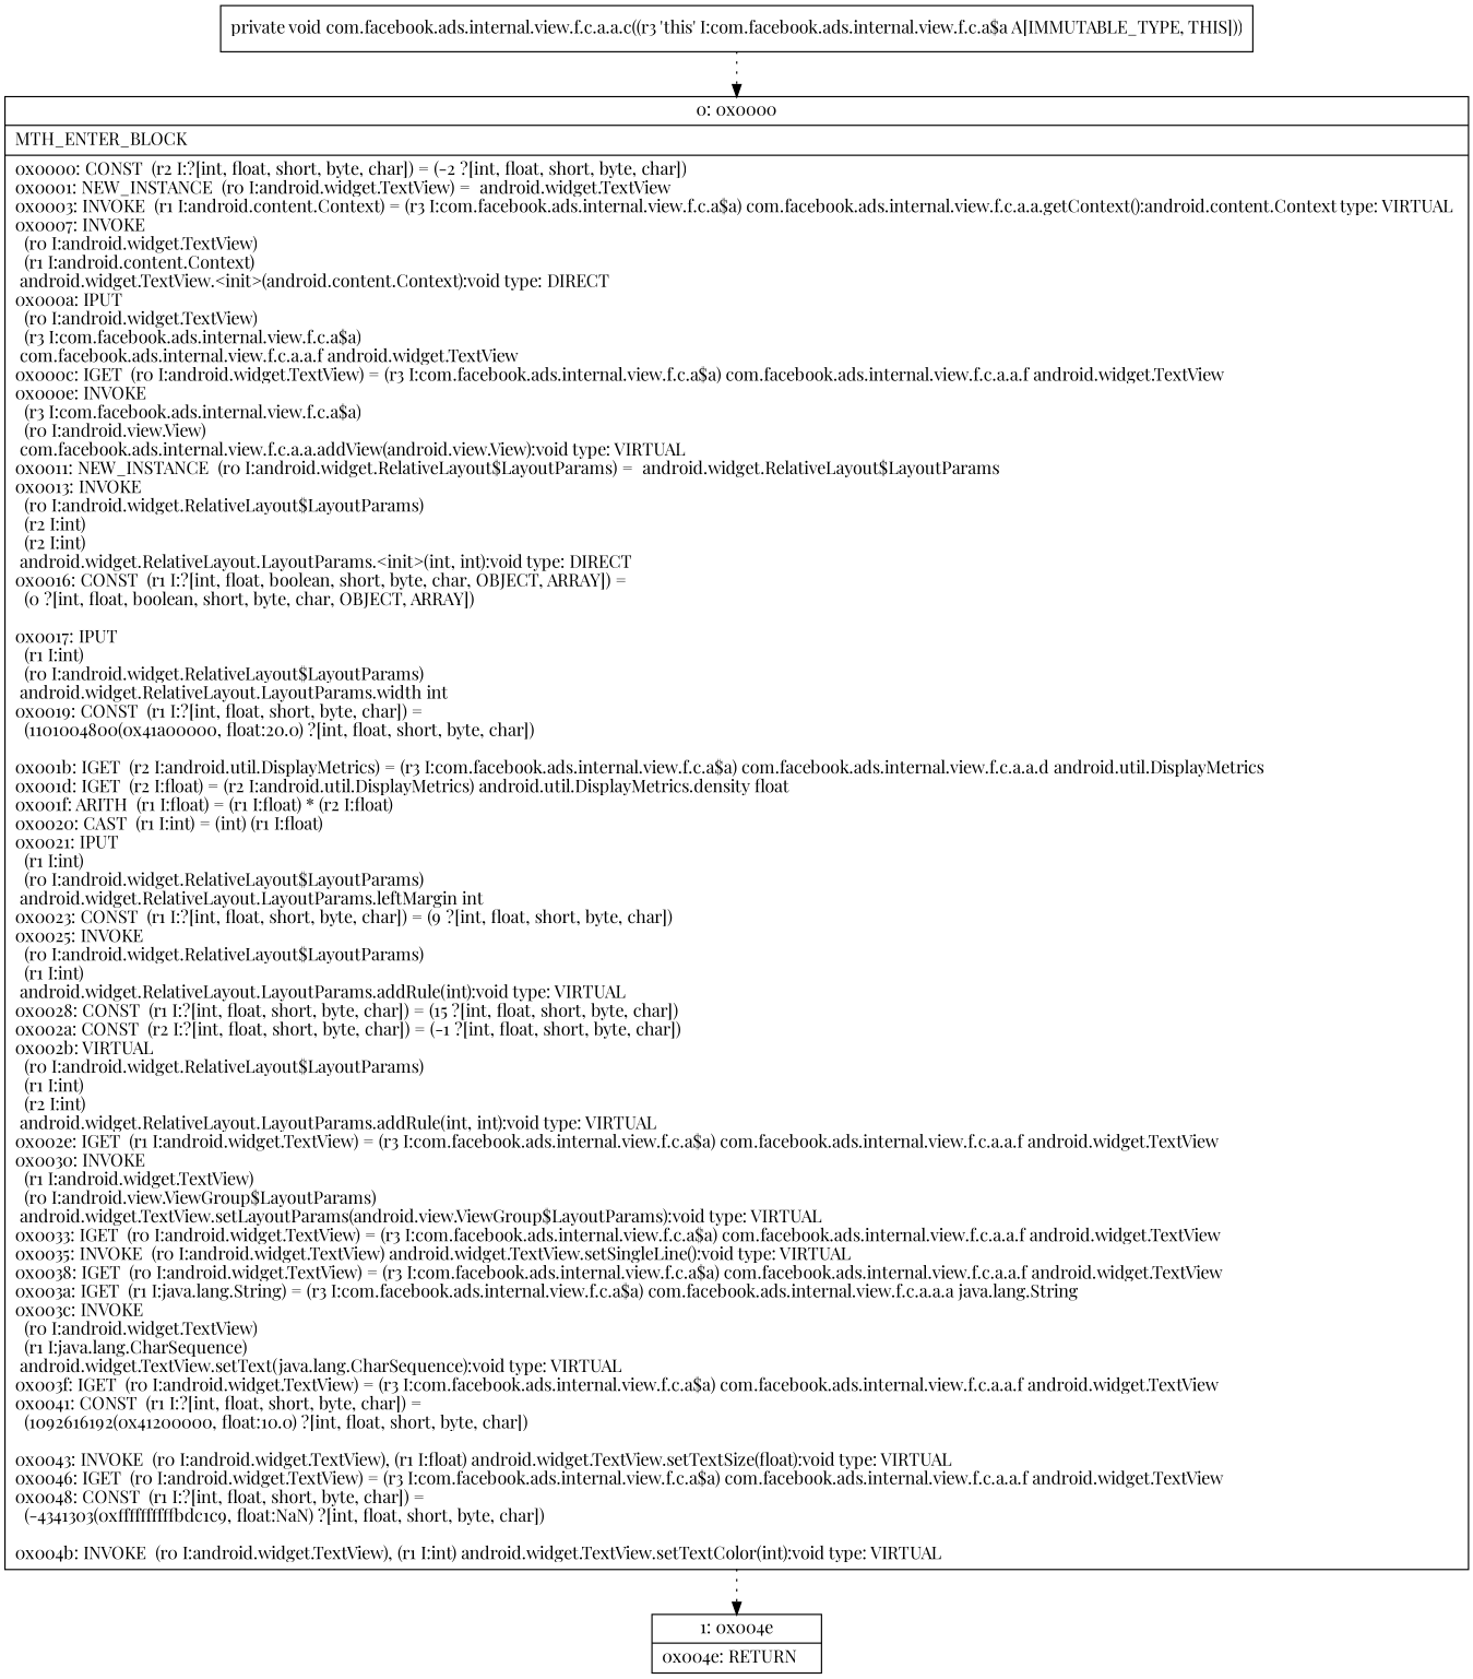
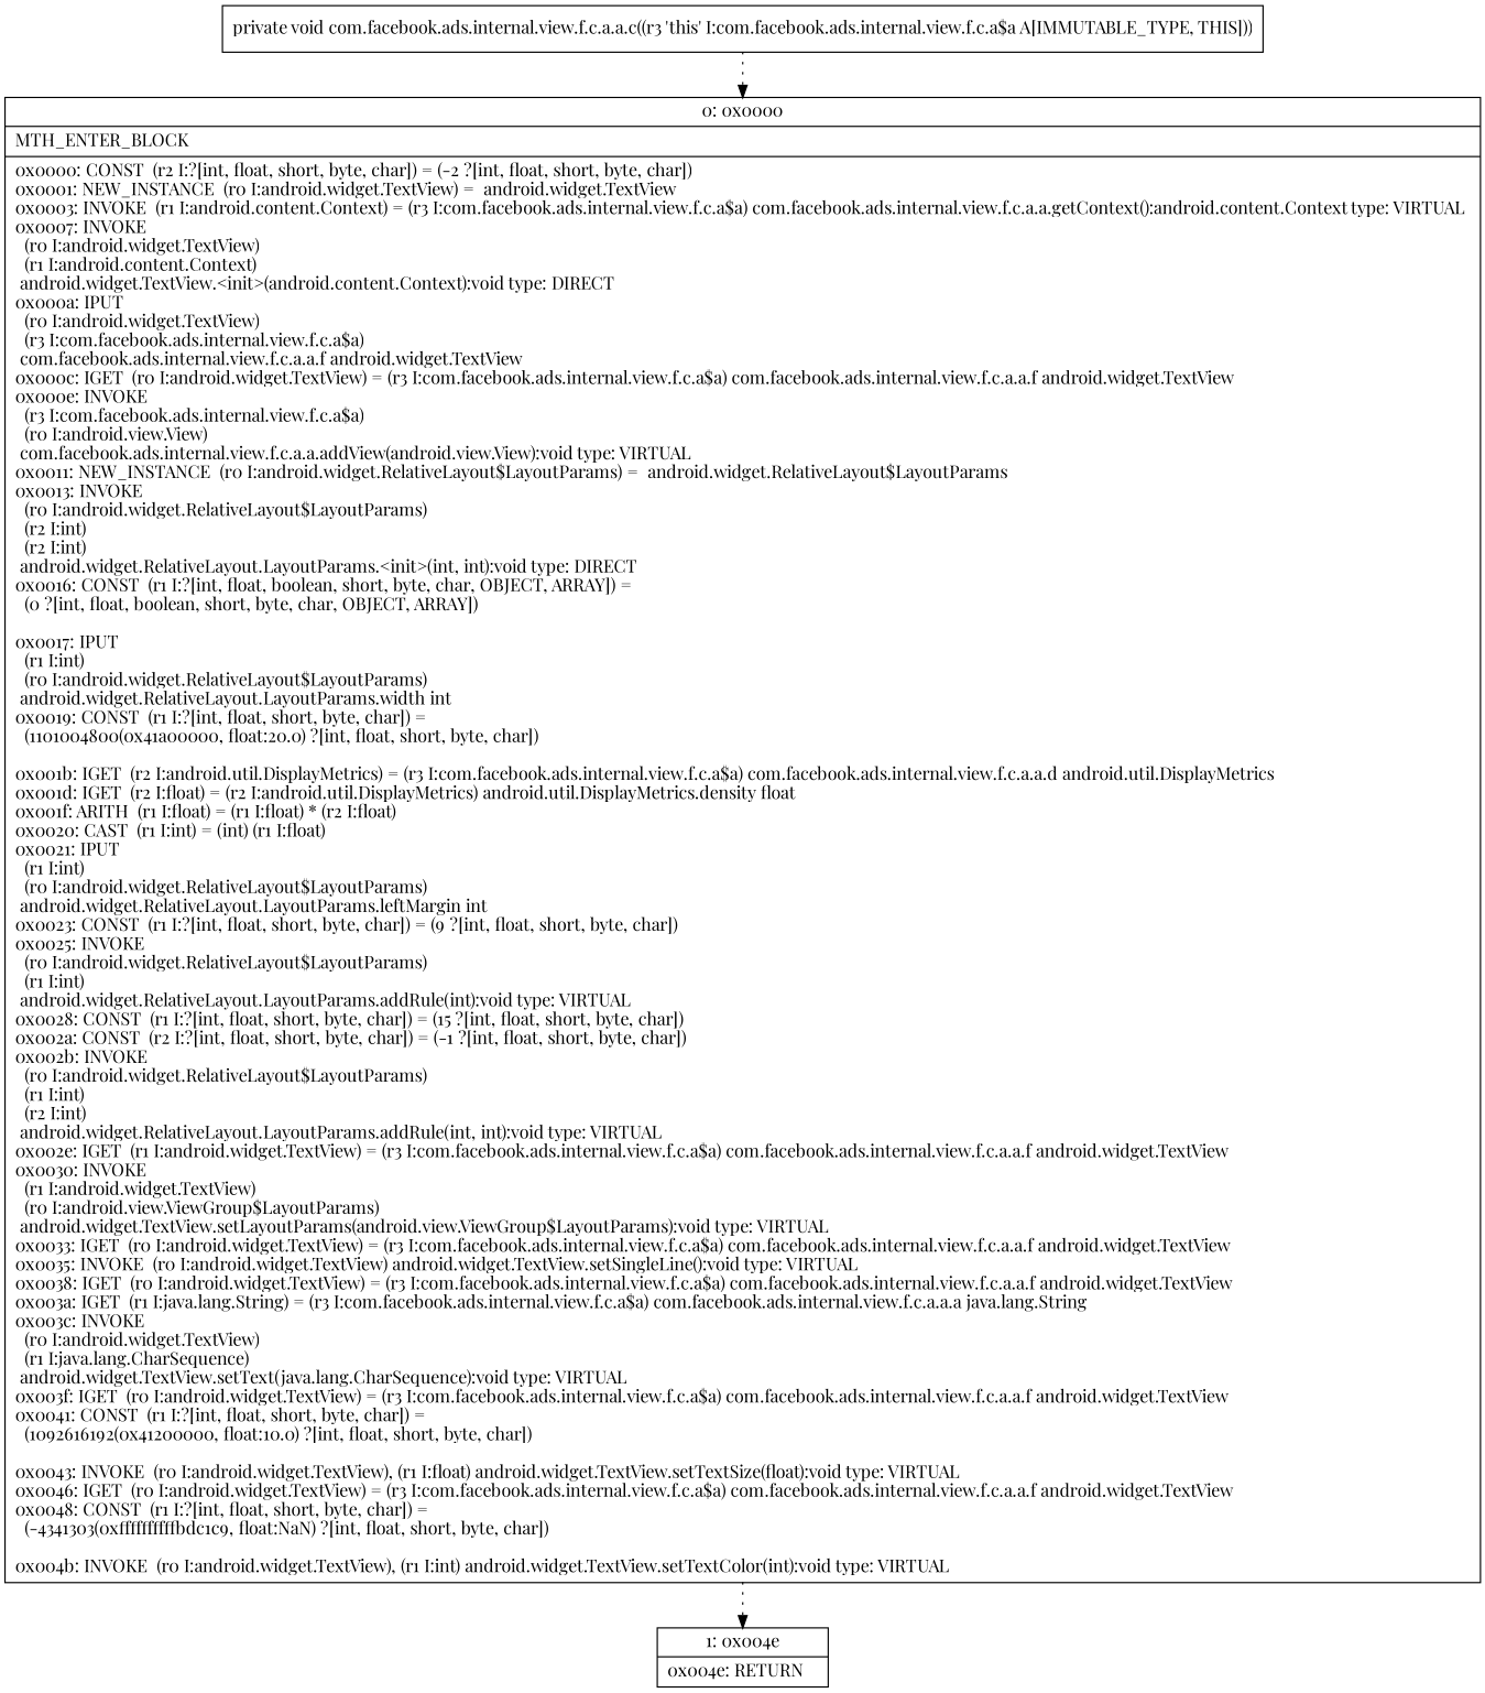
  digraph {
    fontname="Playfair Display"
    node [shape=record fontname="Playfair Display"]
    edge [style=dotted fontname="Playfair Display"]
-   n1 [label="{0\:\ 0x0000|MTH_ENTER_BLOCK\l|0x0000: CONST  (r2 I:?[int, float, short, byte, char]) = (\-2 ?[int, float, short, byte, char]) \l0x0001: NEW_INSTANCE  (r0 I:android.widget.TextView) =  android.widget.TextView \l0x0003: INVOKE  (r1 I:android.content.Context) = (r3 I:com.facebook.ads.internal.view.f.c.a$a) com.facebook.ads.internal.view.f.c.a.a.getContext():android.content.Context type: VIRTUAL \l0x0007: INVOKE  \l  (r0 I:android.widget.TextView)\l  (r1 I:android.content.Context)\l android.widget.TextView.\<init\>(android.content.Context):void type: DIRECT \l0x000a: IPUT  \l  (r0 I:android.widget.TextView)\l  (r3 I:com.facebook.ads.internal.view.f.c.a$a)\l com.facebook.ads.internal.view.f.c.a.a.f android.widget.TextView \l0x000c: IGET  (r0 I:android.widget.TextView) = (r3 I:com.facebook.ads.internal.view.f.c.a$a) com.facebook.ads.internal.view.f.c.a.a.f android.widget.TextView \l0x000e: INVOKE  \l  (r3 I:com.facebook.ads.internal.view.f.c.a$a)\l  (r0 I:android.view.View)\l com.facebook.ads.internal.view.f.c.a.a.addView(android.view.View):void type: VIRTUAL \l0x0011: NEW_INSTANCE  (r0 I:android.widget.RelativeLayout$LayoutParams) =  android.widget.RelativeLayout$LayoutParams \l0x0013: INVOKE  \l  (r0 I:android.widget.RelativeLayout$LayoutParams)\l  (r2 I:int)\l  (r2 I:int)\l android.widget.RelativeLayout.LayoutParams.\<init\>(int, int):void type: DIRECT \l0x0016: CONST  (r1 I:?[int, float, boolean, short, byte, char, OBJECT, ARRAY]) = \l  (0 ?[int, float, boolean, short, byte, char, OBJECT, ARRAY])\l \l0x0017: IPUT  \l  (r1 I:int)\l  (r0 I:android.widget.RelativeLayout$LayoutParams)\l android.widget.RelativeLayout.LayoutParams.width int \l0x0019: CONST  (r1 I:?[int, float, short, byte, char]) = \l  (1101004800(0x41a00000, float:20.0) ?[int, float, short, byte, char])\l \l0x001b: IGET  (r2 I:android.util.DisplayMetrics) = (r3 I:com.facebook.ads.internal.view.f.c.a$a) com.facebook.ads.internal.view.f.c.a.a.d android.util.DisplayMetrics \l0x001d: IGET  (r2 I:float) = (r2 I:android.util.DisplayMetrics) android.util.DisplayMetrics.density float \l0x001f: ARITH  (r1 I:float) = (r1 I:float) * (r2 I:float) \l0x0020: CAST  (r1 I:int) = (int) (r1 I:float) \l0x0021: IPUT  \l  (r1 I:int)\l  (r0 I:android.widget.RelativeLayout$LayoutParams)\l android.widget.RelativeLayout.LayoutParams.leftMargin int \l0x0023: CONST  (r1 I:?[int, float, short, byte, char]) = (9 ?[int, float, short, byte, char]) \l0x0025: INVOKE  \l  (r0 I:android.widget.RelativeLayout$LayoutParams)\l  (r1 I:int)\l android.widget.RelativeLayout.LayoutParams.addRule(int):void type: VIRTUAL \l0x0028: CONST  (r1 I:?[int, float, short, byte, char]) = (15 ?[int, float, short, byte, char]) \l0x002a: CONST  (r2 I:?[int, float, short, byte, char]) = (\-1 ?[int, float, short, byte, char]) \l0x002b: VIRTUAL  \l  (r0 I:android.widget.RelativeLayout$LayoutParams)\l  (r1 I:int)\l  (r2 I:int)\l android.widget.RelativeLayout.LayoutParams.addRule(int, int):void type: VIRTUAL \l0x002e: IGET  (r1 I:android.widget.TextView) = (r3 I:com.facebook.ads.internal.view.f.c.a$a) com.facebook.ads.internal.view.f.c.a.a.f android.widget.TextView \l0x0030: INVOKE  \l  (r1 I:android.widget.TextView)\l  (r0 I:android.view.ViewGroup$LayoutParams)\l android.widget.TextView.setLayoutParams(android.view.ViewGroup$LayoutParams):void type: VIRTUAL \l0x0033: IGET  (r0 I:android.widget.TextView) = (r3 I:com.facebook.ads.internal.view.f.c.a$a) com.facebook.ads.internal.view.f.c.a.a.f android.widget.TextView \l0x0035: INVOKE  (r0 I:android.widget.TextView) android.widget.TextView.setSingleLine():void type: VIRTUAL \l0x0038: IGET  (r0 I:android.widget.TextView) = (r3 I:com.facebook.ads.internal.view.f.c.a$a) com.facebook.ads.internal.view.f.c.a.a.f android.widget.TextView \l0x003a: IGET  (r1 I:java.lang.String) = (r3 I:com.facebook.ads.internal.view.f.c.a$a) com.facebook.ads.internal.view.f.c.a.a.a java.lang.String \l0x003c: INVOKE  \l  (r0 I:android.widget.TextView)\l  (r1 I:java.lang.CharSequence)\l android.widget.TextView.setText(java.lang.CharSequence):void type: VIRTUAL \l0x003f: IGET  (r0 I:android.widget.TextView) = (r3 I:com.facebook.ads.internal.view.f.c.a$a) com.facebook.ads.internal.view.f.c.a.a.f android.widget.TextView \l0x0041: CONST  (r1 I:?[int, float, short, byte, char]) = \l  (1092616192(0x41200000, float:10.0) ?[int, float, short, byte, char])\l \l0x0043: INVOKE  (r0 I:android.widget.TextView), (r1 I:float) android.widget.TextView.setTextSize(float):void type: VIRTUAL \l0x0046: IGET  (r0 I:android.widget.TextView) = (r3 I:com.facebook.ads.internal.view.f.c.a$a) com.facebook.ads.internal.view.f.c.a.a.f android.widget.TextView \l0x0048: CONST  (r1 I:?[int, float, short, byte, char]) = \l  (\-4341303(0xffffffffffbdc1c9, float:NaN) ?[int, float, short, byte, char])\l \l0x004b: INVOKE  (r0 I:android.widget.TextView), (r1 I:int) android.widget.TextView.setTextColor(int):void type: VIRTUAL \l}"]
+   n1 [label="{0\:\ 0x0000|MTH_ENTER_BLOCK\l|0x0000: CONST  (r2 I:?[int, float, short, byte, char]) = (\-2 ?[int, float, short, byte, char]) \l0x0001: NEW_INSTANCE  (r0 I:android.widget.TextView) =  android.widget.TextView \l0x0003: INVOKE  (r1 I:android.content.Context) = (r3 I:com.facebook.ads.internal.view.f.c.a$a) com.facebook.ads.internal.view.f.c.a.a.getContext():android.content.Context type: VIRTUAL \l0x0007: INVOKE  \l  (r0 I:android.widget.TextView)\l  (r1 I:android.content.Context)\l android.widget.TextView.\<init\>(android.content.Context):void type: DIRECT \l0x000a: IPUT  \l  (r0 I:android.widget.TextView)\l  (r3 I:com.facebook.ads.internal.view.f.c.a$a)\l com.facebook.ads.internal.view.f.c.a.a.f android.widget.TextView \l0x000c: IGET  (r0 I:android.widget.TextView) = (r3 I:com.facebook.ads.internal.view.f.c.a$a) com.facebook.ads.internal.view.f.c.a.a.f android.widget.TextView \l0x000e: INVOKE  \l  (r3 I:com.facebook.ads.internal.view.f.c.a$a)\l  (r0 I:android.view.View)\l com.facebook.ads.internal.view.f.c.a.a.addView(android.view.View):void type: VIRTUAL \l0x0011: NEW_INSTANCE  (r0 I:android.widget.RelativeLayout$LayoutParams) =  android.widget.RelativeLayout$LayoutParams \l0x0013: INVOKE  \l  (r0 I:android.widget.RelativeLayout$LayoutParams)\l  (r2 I:int)\l  (r2 I:int)\l android.widget.RelativeLayout.LayoutParams.\<init\>(int, int):void type: DIRECT \l0x0016: CONST  (r1 I:?[int, float, boolean, short, byte, char, OBJECT, ARRAY]) = \l  (0 ?[int, float, boolean, short, byte, char, OBJECT, ARRAY])\l \l0x0017: IPUT  \l  (r1 I:int)\l  (r0 I:android.widget.RelativeLayout$LayoutParams)\l android.widget.RelativeLayout.LayoutParams.width int \l0x0019: CONST  (r1 I:?[int, float, short, byte, char]) = \l  (1101004800(0x41a00000, float:20.0) ?[int, float, short, byte, char])\l \l0x001b: IGET  (r2 I:android.util.DisplayMetrics) = (r3 I:com.facebook.ads.internal.view.f.c.a$a) com.facebook.ads.internal.view.f.c.a.a.d android.util.DisplayMetrics \l0x001d: IGET  (r2 I:float) = (r2 I:android.util.DisplayMetrics) android.util.DisplayMetrics.density float \l0x001f: ARITH  (r1 I:float) = (r1 I:float) * (r2 I:float) \l0x0020: CAST  (r1 I:int) = (int) (r1 I:float) \l0x0021: IPUT  \l  (r1 I:int)\l  (r0 I:android.widget.RelativeLayout$LayoutParams)\l android.widget.RelativeLayout.LayoutParams.leftMargin int \l0x0023: CONST  (r1 I:?[int, float, short, byte, char]) = (9 ?[int, float, short, byte, char]) \l0x0025: INVOKE  \l  (r0 I:android.widget.RelativeLayout$LayoutParams)\l  (r1 I:int)\l android.widget.RelativeLayout.LayoutParams.addRule(int):void type: VIRTUAL \l0x0028: CONST  (r1 I:?[int, float, short, byte, char]) = (15 ?[int, float, short, byte, char]) \l0x002a: CONST  (r2 I:?[int, float, short, byte, char]) = (\-1 ?[int, float, short, byte, char]) \l0x002b: INVOKE  \l  (r0 I:android.widget.RelativeLayout$LayoutParams)\l  (r1 I:int)\l  (r2 I:int)\l android.widget.RelativeLayout.LayoutParams.addRule(int, int):void type: VIRTUAL \l0x002e: IGET  (r1 I:android.widget.TextView) = (r3 I:com.facebook.ads.internal.view.f.c.a$a) com.facebook.ads.internal.view.f.c.a.a.f android.widget.TextView \l0x0030: INVOKE  \l  (r1 I:android.widget.TextView)\l  (r0 I:android.view.ViewGroup$LayoutParams)\l android.widget.TextView.setLayoutParams(android.view.ViewGroup$LayoutParams):void type: VIRTUAL \l0x0033: IGET  (r0 I:android.widget.TextView) = (r3 I:com.facebook.ads.internal.view.f.c.a$a) com.facebook.ads.internal.view.f.c.a.a.f android.widget.TextView \l0x0035: INVOKE  (r0 I:android.widget.TextView) android.widget.TextView.setSingleLine():void type: VIRTUAL \l0x0038: IGET  (r0 I:android.widget.TextView) = (r3 I:com.facebook.ads.internal.view.f.c.a$a) com.facebook.ads.internal.view.f.c.a.a.f android.widget.TextView \l0x003a: IGET  (r1 I:java.lang.String) = (r3 I:com.facebook.ads.internal.view.f.c.a$a) com.facebook.ads.internal.view.f.c.a.a.a java.lang.String \l0x003c: INVOKE  \l  (r0 I:android.widget.TextView)\l  (r1 I:java.lang.CharSequence)\l android.widget.TextView.setText(java.lang.CharSequence):void type: VIRTUAL \l0x003f: IGET  (r0 I:android.widget.TextView) = (r3 I:com.facebook.ads.internal.view.f.c.a$a) com.facebook.ads.internal.view.f.c.a.a.f android.widget.TextView \l0x0041: CONST  (r1 I:?[int, float, short, byte, char]) = \l  (1092616192(0x41200000, float:10.0) ?[int, float, short, byte, char])\l \l0x0043: INVOKE  (r0 I:android.widget.TextView), (r1 I:float) android.widget.TextView.setTextSize(float):void type: VIRTUAL \l0x0046: IGET  (r0 I:android.widget.TextView) = (r3 I:com.facebook.ads.internal.view.f.c.a$a) com.facebook.ads.internal.view.f.c.a.a.f android.widget.TextView \l0x0048: CONST  (r1 I:?[int, float, short, byte, char]) = \l  (\-4341303(0xffffffffffbdc1c9, float:NaN) ?[int, float, short, byte, char])\l \l0x004b: INVOKE  (r0 I:android.widget.TextView), (r1 I:int) android.widget.TextView.setTextColor(int):void type: VIRTUAL \l}"]
    n2 [label="{1\:\ 0x004e|0x004e: RETURN   \l}"]
    n3 [label="{private void com.facebook.ads.internal.view.f.c.a.a.c((r3 'this' I:com.facebook.ads.internal.view.f.c.a$a A[IMMUTABLE_TYPE, THIS])) }"]
    n1 -> n2
    n3 -> n1
  }
